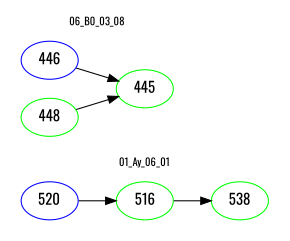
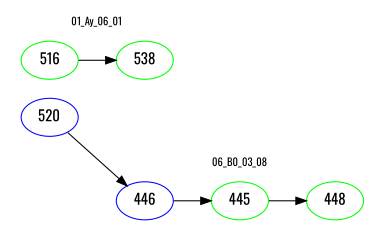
  digraph {
    fontname=Oswald
    rankdir=LR
    node [color=green fontname=Oswald]
    edge [color=black fontname=Oswald]
    n1 [color=blue label=520]
    n2 [label=516]
    n3 [label=538]
    n4 [color=blue label=446]
    n5 [label=445]
    n6 [label=448]
    subgraph cluster_1 {
      color=white
      fontsize=10
      label="01_Ay_06_01"
      n1
      n2
      n3
    }
    subgraph cluster_2 {
      color=white
      fontsize=10
      label="06_B0_03_08"
      n4
      n5
      n6
    }
-   n1 -> n2
+   n1 -> n4
    n2 -> n3
    n4 -> n5
-   n6 -> n5
+   n5 -> n6
  }
